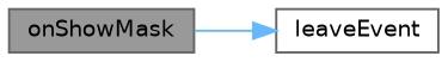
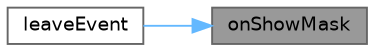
  digraph {
    rankdir=LR
    node [fontname=Helvetica fontsize=10 shape=box style=filled]
    n1 [color=gray40 fillcolor=grey60 fontcolor=black height=0.2 label=onShowMask width=0.4]
    n2 [color=grey40 fillcolor=white height=0.2 label=leaveEvent width=0.4]
-   n1 -> n2 [color=steelblue1 fontname=Helvetica fontsize=10 labelfontname=Helvetica labelfontsize=10 style=solid]
+   n2 -> n1 [color=steelblue1 fontname=Helvetica fontsize=10 labelfontname=Helvetica labelfontsize=10 style=solid]
  }
